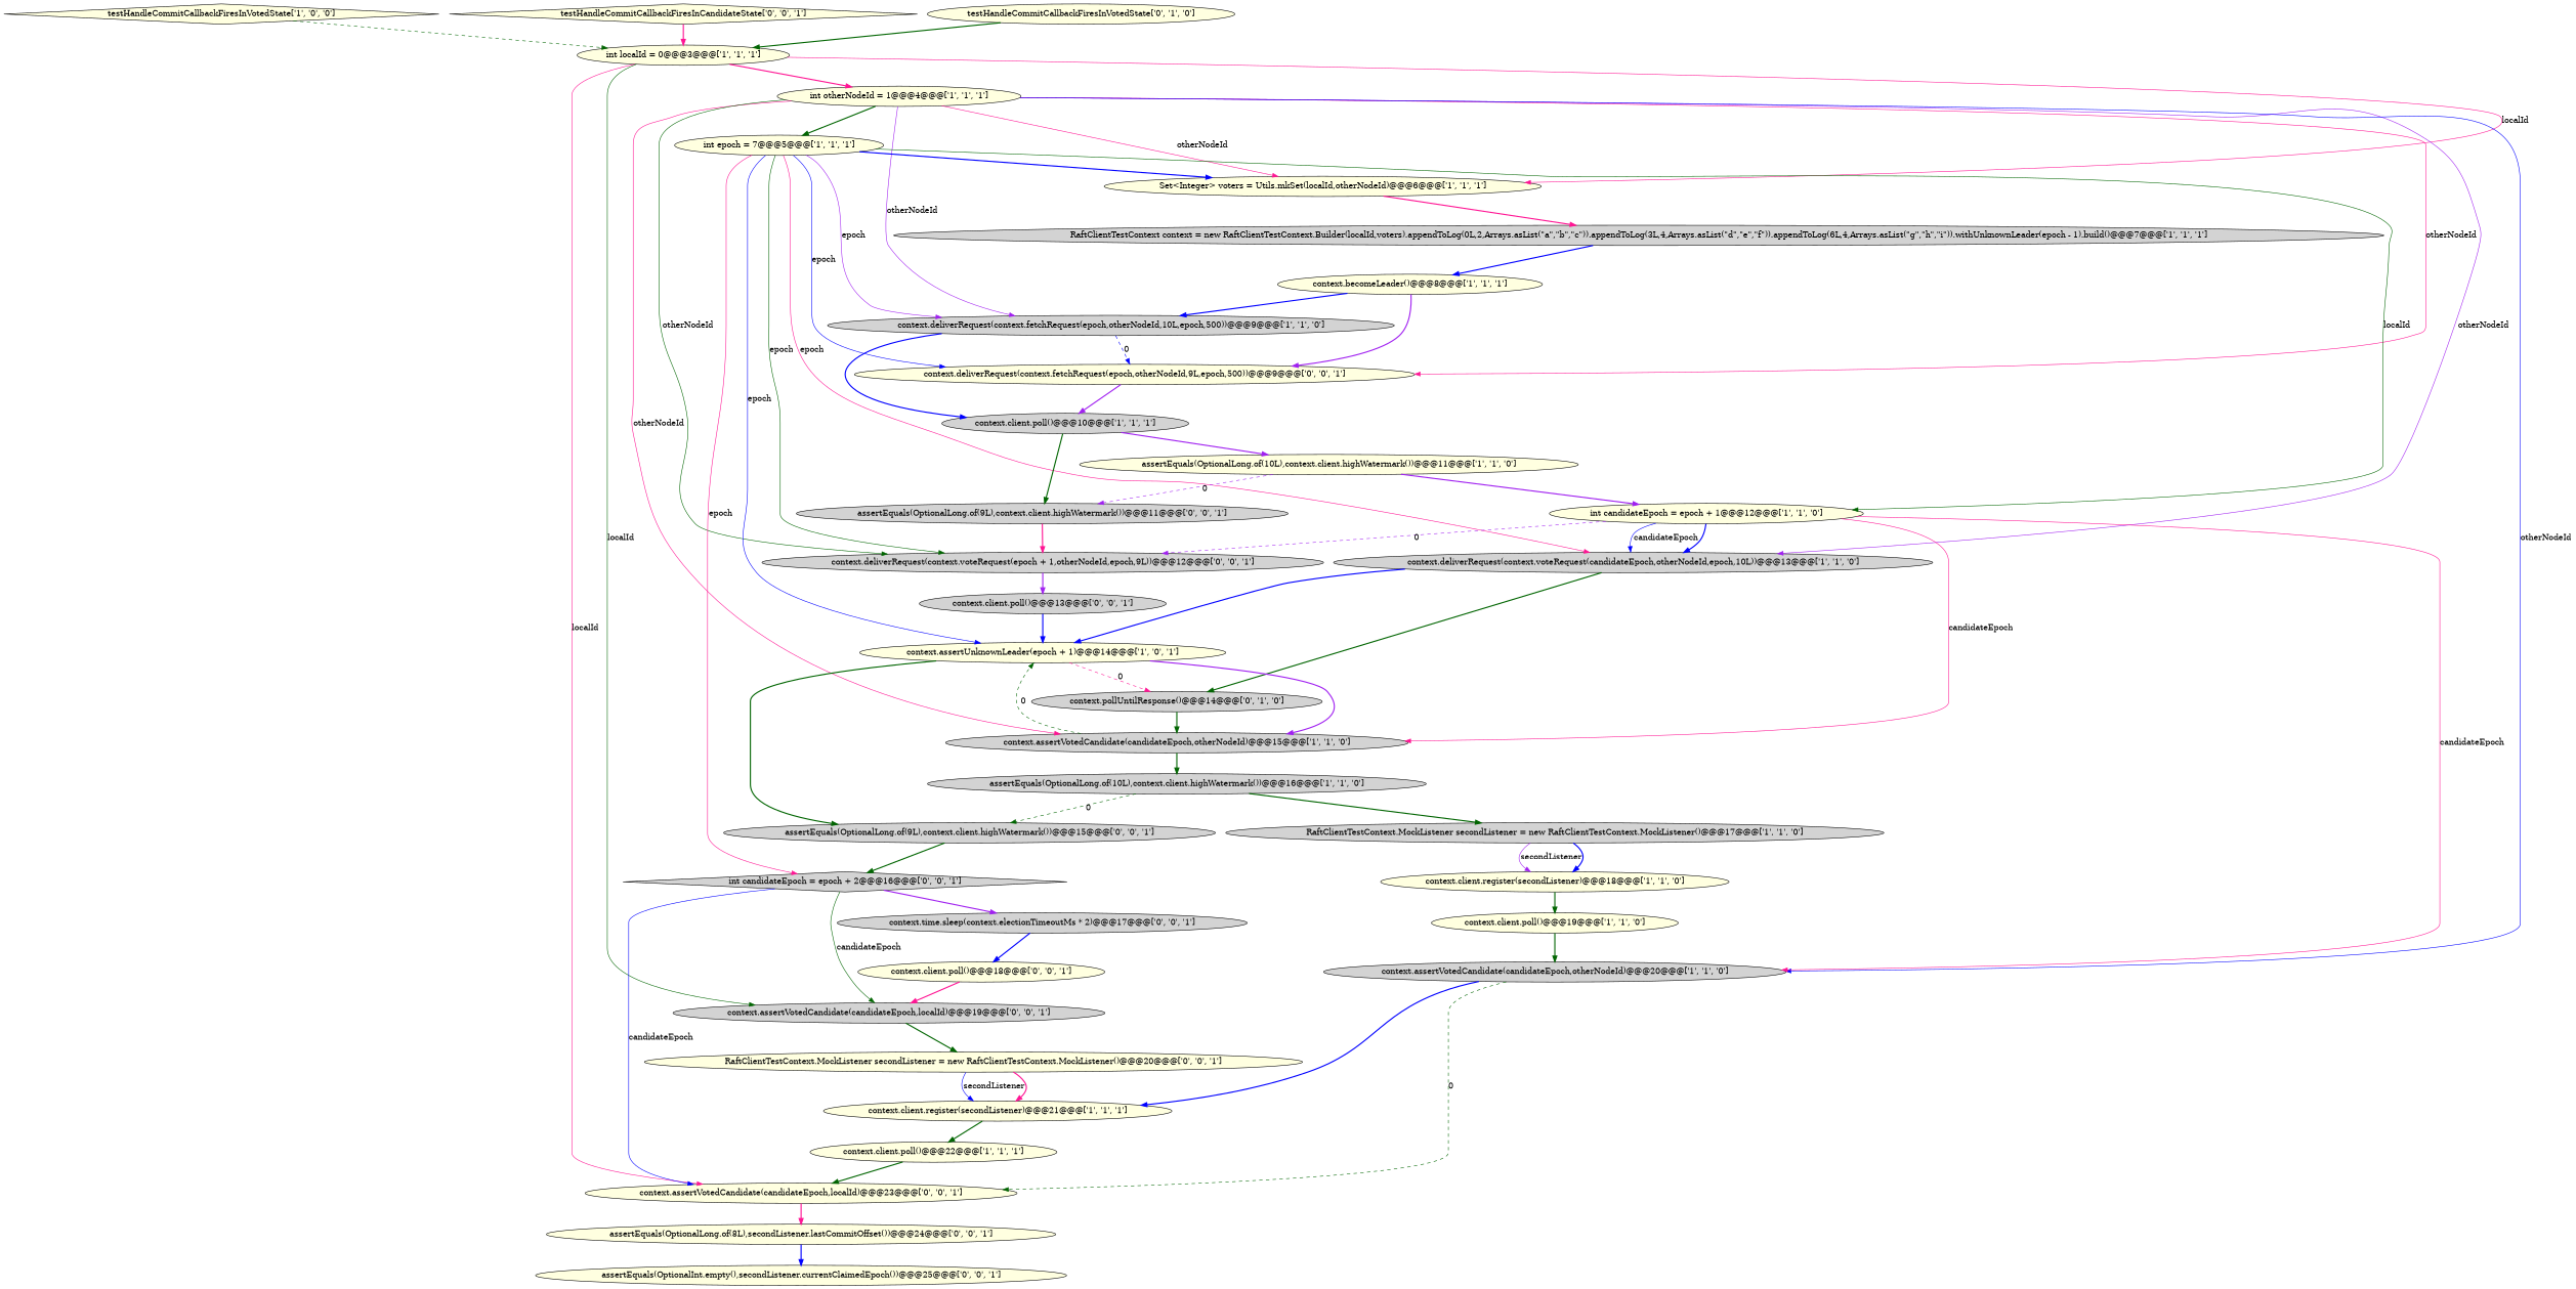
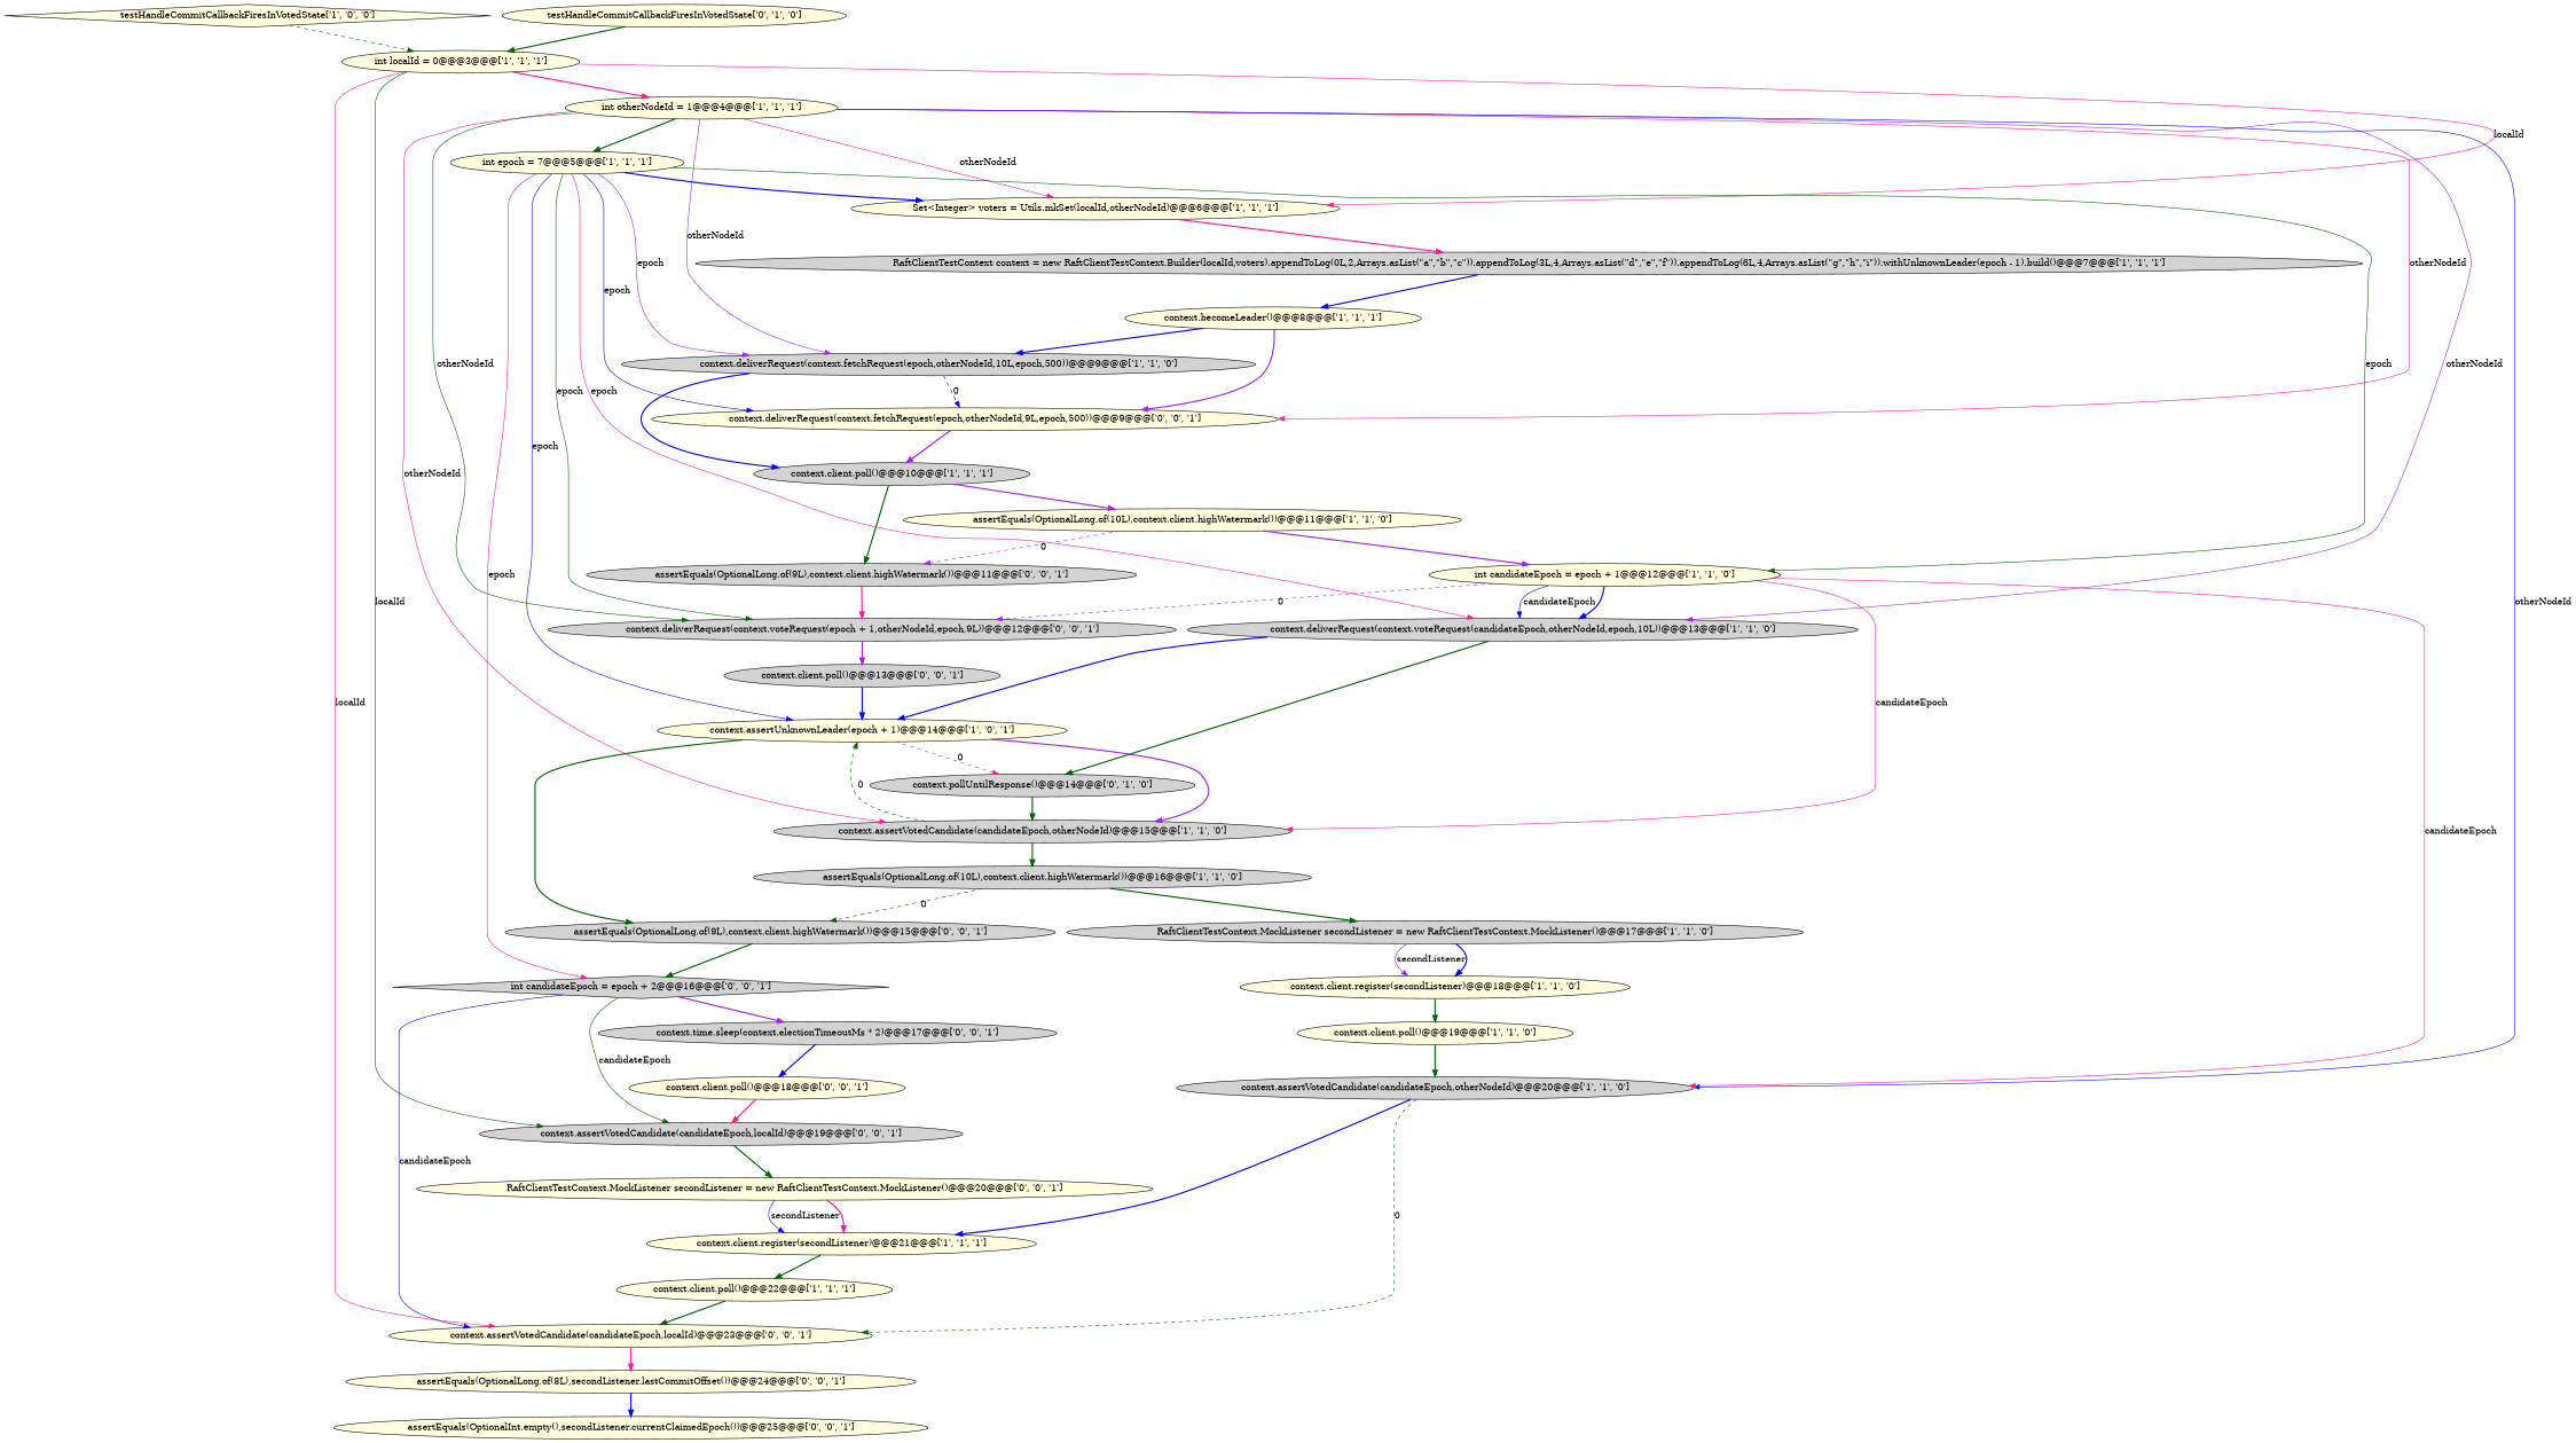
  digraph {
    node [fillcolor=lightyellow shape=ellipse style=filled]
    edge [color=darkgreen style=bold]
    n1 [label="int localId = 0@@@3@@@['1', '1', '1']"]
    n2 [label="Set<Integer> voters = Utils.mkSet(localId,otherNodeId)@@@6@@@['1', '1', '1']"]
    n3 [label="context.assertVotedCandidate(candidateEpoch,localId)@@@23@@@['0', '0', '1']"]
    n4 [fillcolor=lightgrey label="context.assertVotedCandidate(candidateEpoch,localId)@@@19@@@['0', '0', '1']"]
    n5 [label="int otherNodeId = 1@@@4@@@['1', '1', '1']"]
    n6 [fillcolor=lightgrey label="RaftClientTestContext context = new RaftClientTestContext.Builder(localId,voters).appendToLog(0L,2,Arrays.asList(\"a\",\"b\",\"c\")).appendToLog(3L,4,Arrays.asList(\"d\",\"e\",\"f\")).appendToLog(6L,4,Arrays.asList(\"g\",\"h\",\"i\")).withUnknownLeader(epoch - 1).build()@@@7@@@['1', '1', '1']"]
    n7 [label="assertEquals(OptionalLong.of(8L),secondListener.lastCommitOffset())@@@24@@@['0', '0', '1']"]
    n8 [label="RaftClientTestContext.MockListener secondListener = new RaftClientTestContext.MockListener()@@@20@@@['0', '0', '1']"]
    n9 [fillcolor=lightgrey label="context.assertVotedCandidate(candidateEpoch,otherNodeId)@@@15@@@['1', '1', '0']"]
    n10 [fillcolor=lightgrey label="context.deliverRequest(context.voteRequest(candidateEpoch,otherNodeId,epoch,10L))@@@13@@@['1', '1', '0']"]
    n11 [fillcolor=lightgrey label="context.deliverRequest(context.voteRequest(epoch + 1,otherNodeId,epoch,9L))@@@12@@@['0', '0', '1']"]
    n12 [fillcolor=lightgrey label="context.deliverRequest(context.fetchRequest(epoch,otherNodeId,10L,epoch,500))@@@9@@@['1', '1', '0']"]
    n13 [label="context.deliverRequest(context.fetchRequest(epoch,otherNodeId,9L,epoch,500))@@@9@@@['0', '0', '1']"]
    n14 [fillcolor=lightgrey label="context.assertVotedCandidate(candidateEpoch,otherNodeId)@@@20@@@['1', '1', '0']"]
    n15 [label="int epoch = 7@@@5@@@['1', '1', '1']"]
    n16 [label="context.assertUnknownLeader(epoch + 1)@@@14@@@['1', '0', '1']"]
    n17 [fillcolor=lightgrey label="assertEquals(OptionalLong.of(9L),context.client.highWatermark())@@@15@@@['0', '0', '1']"]
    n18 [fillcolor=lightgrey label="context.pollUntilResponse()@@@14@@@['0', '1', '0']"]
    n19 [fillcolor=lightgrey label="int candidateEpoch = epoch + 2@@@16@@@['0', '0', '1']" shape=diamond]
    n20 [fillcolor=lightgrey label="assertEquals(OptionalLong.of(10L),context.client.highWatermark())@@@16@@@['1', '1', '0']"]
    n21 [label="assertEquals(OptionalInt.empty(),secondListener.currentClaimedEpoch())@@@25@@@['0', '0', '1']"]
    n22 [fillcolor=lightgrey label="context.time.sleep(context.electionTimeoutMs * 2)@@@17@@@['0', '0', '1']"]
    n23 [label="context.client.poll()@@@18@@@['0', '0', '1']"]
    n24 [fillcolor=lightgrey label="context.client.poll()@@@13@@@['0', '0', '1']"]
    n25 [label="context.becomeLeader()@@@8@@@['1', '1', '1']"]
    n26 [fillcolor=lightgrey label="context.client.poll()@@@10@@@['1', '1', '1']"]
    n27 [fillcolor=lightgrey label="assertEquals(OptionalLong.of(9L),context.client.highWatermark())@@@11@@@['0', '0', '1']"]
    n28 [label="assertEquals(OptionalLong.of(10L),context.client.highWatermark())@@@11@@@['1', '1', '0']"]
    n29 [label="testHandleCommitCallbackFiresInVotedState['1', '0', '0']" shape=diamond]
    n30 [fillcolor=lightgrey label="RaftClientTestContext.MockListener secondListener = new RaftClientTestContext.MockListener()@@@17@@@['1', '1', '0']"]
    n31 [label="context.client.register(secondListener)@@@18@@@['1', '1', '0']"]
    n32 [label="context.client.poll()@@@19@@@['1', '1', '0']"]
    n33 [label="context.client.poll()@@@22@@@['1', '1', '1']"]
    n34 [label="int candidateEpoch = epoch + 1@@@12@@@['1', '1', '0']"]
    n35 [label="context.client.register(secondListener)@@@21@@@['1', '1', '1']"]
-   n36 [label="testHandleCommitCallbackFiresInCandidateState['0', '0', '1']" shape=diamond]
    n37 [label="testHandleCommitCallbackFiresInVotedState['0', '1', '0']"]
    n1 -> n2 [color=deeppink label=localId style=solid]
    n1 -> n3 [color=deeppink label=localId style=solid]
    n1 -> n4 [label=localId style=solid]
    n1 -> n5 [color=deeppink]
    n2 -> n6 [color=deeppink]
    n3 -> n7 [color=deeppink]
    n4 -> n8
    n5 -> n2 [color=deeppink label=otherNodeId style=solid]
    n5 -> n9 [color=deeppink label=otherNodeId style=solid]
    n5 -> n10 [color=purple label=otherNodeId style=solid]
    n5 -> n11 [label=otherNodeId style=solid]
    n5 -> n12 [color=purple label=otherNodeId style=solid]
    n5 -> n13 [color=deeppink label=otherNodeId style=solid]
    n5 -> n14 [color=blue label=otherNodeId style=solid]
    n5 -> n15
    n6 -> n25 [color=blue]
    n7 -> n21 [color=blue]
    n8 -> n35 [color=blue label=secondListener style=solid]
    n8 -> n35 [color=deeppink]
    n9 -> n16 [label=0 style=dashed]
    n9 -> n20
    n10 -> n16 [color=blue]
    n10 -> n18
    n11 -> n24 [color=purple]
    n12 -> n13 [color=blue label=0 style=dashed]
    n12 -> n26 [color=blue]
    n13 -> n26 [color=purple]
    n14 -> n3 [label=0 style=dashed]
    n14 -> n35 [color=blue]
    n15 -> n2 [color=blue]
    n15 -> n10 [color=deeppink label=epoch style=solid]
    n15 -> n11 [label=epoch style=solid]
    n15 -> n12 [color=purple label=epoch style=solid]
    n15 -> n13 [color=blue label=epoch style=solid]
    n15 -> n16 [color=blue label=epoch style=solid]
    n15 -> n19 [color=deeppink label=epoch style=solid]
-   n15 -> n34 [label=localId style=solid]
+   n15 -> n34 [label=epoch style=solid]
    n16 -> n9 [color=purple]
    n16 -> n17
    n16 -> n18 [color=deeppink label=0 style=dashed]
    n17 -> n19
    n18 -> n9
    n19 -> n3 [color=blue label=candidateEpoch style=solid]
    n19 -> n4 [label=candidateEpoch style=solid]
    n19 -> n22 [color=purple]
    n20 -> n17 [label=0 style=dashed]
    n20 -> n30
    n22 -> n23 [color=blue]
    n23 -> n4 [color=deeppink]
    n24 -> n16 [color=blue]
    n25 -> n12 [color=blue]
    n25 -> n13 [color=purple]
    n26 -> n27
    n26 -> n28 [color=purple]
    n27 -> n11 [color=deeppink]
    n28 -> n27 [color=purple label=0 style=dashed]
    n28 -> n34 [color=purple]
    n29 -> n1 [style=dashed]
    n30 -> n31 [color=purple label=secondListener style=solid]
    n30 -> n31 [color=blue]
    n31 -> n32
    n32 -> n14
    n33 -> n3
    n34 -> n9 [color=deeppink label=candidateEpoch style=solid]
    n34 -> n10 [color=blue label=candidateEpoch style=solid]
    n34 -> n10 [color=blue]
    n34 -> n11 [color=purple label=0 style=dashed]
    n34 -> n14 [color=deeppink label=candidateEpoch style=solid]
    n35 -> n33
-   n36 -> n1 [color=deeppink]
    n37 -> n1
  }
